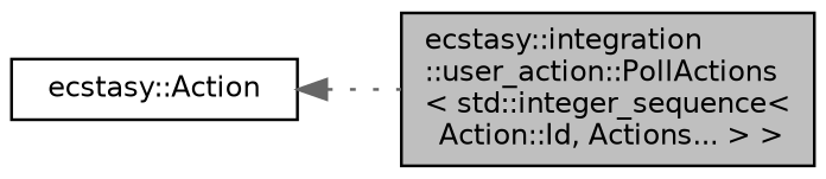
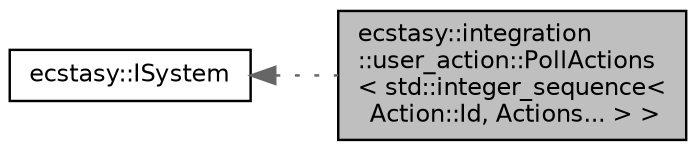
  digraph {
    rankdir=LR
    node [color=black fontname=Helvetica fontsize=10 shape=record style=filled]
    n1 [fillcolor=grey75 fontcolor=black height=0.2 label="ecstasy::integration\l::user_action::PollActions\l\< std::integer_sequence\<\l Action::Id, Actions... \> \>" width=0.4]
-   n2 [fillcolor=white height=0.2 label="ecstasy::Action" width=0.4]
+   n2 [fillcolor=white height=0.2 label="ecstasy::ISystem" width=0.4]
    n2 -> n1 [color=gray40 dir=back fontname=Helvetica fontsize=10 labelfontname=Helvetica labelfontsize=10 style=dotted]
  }
